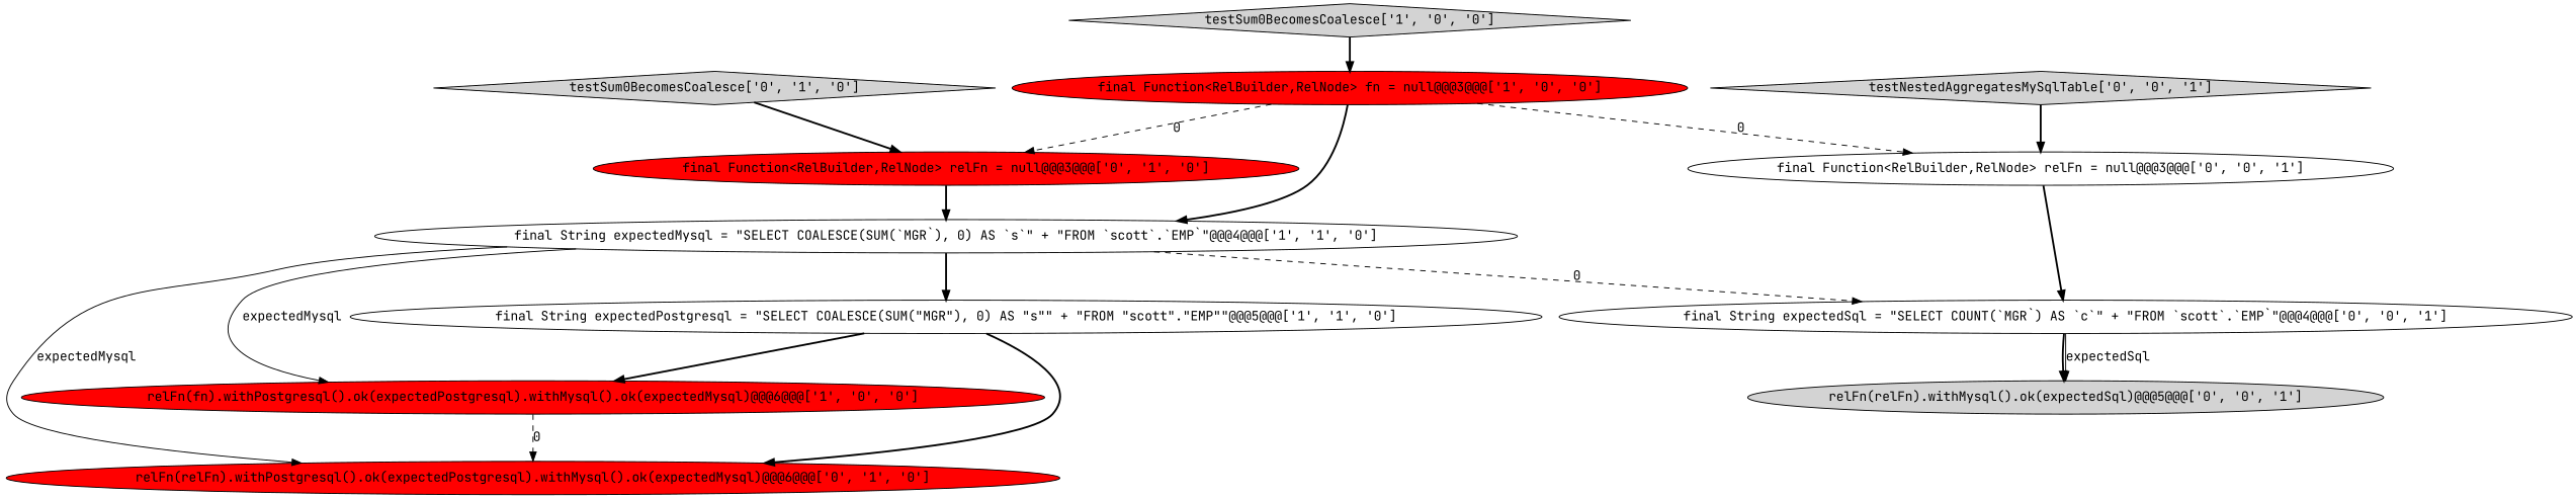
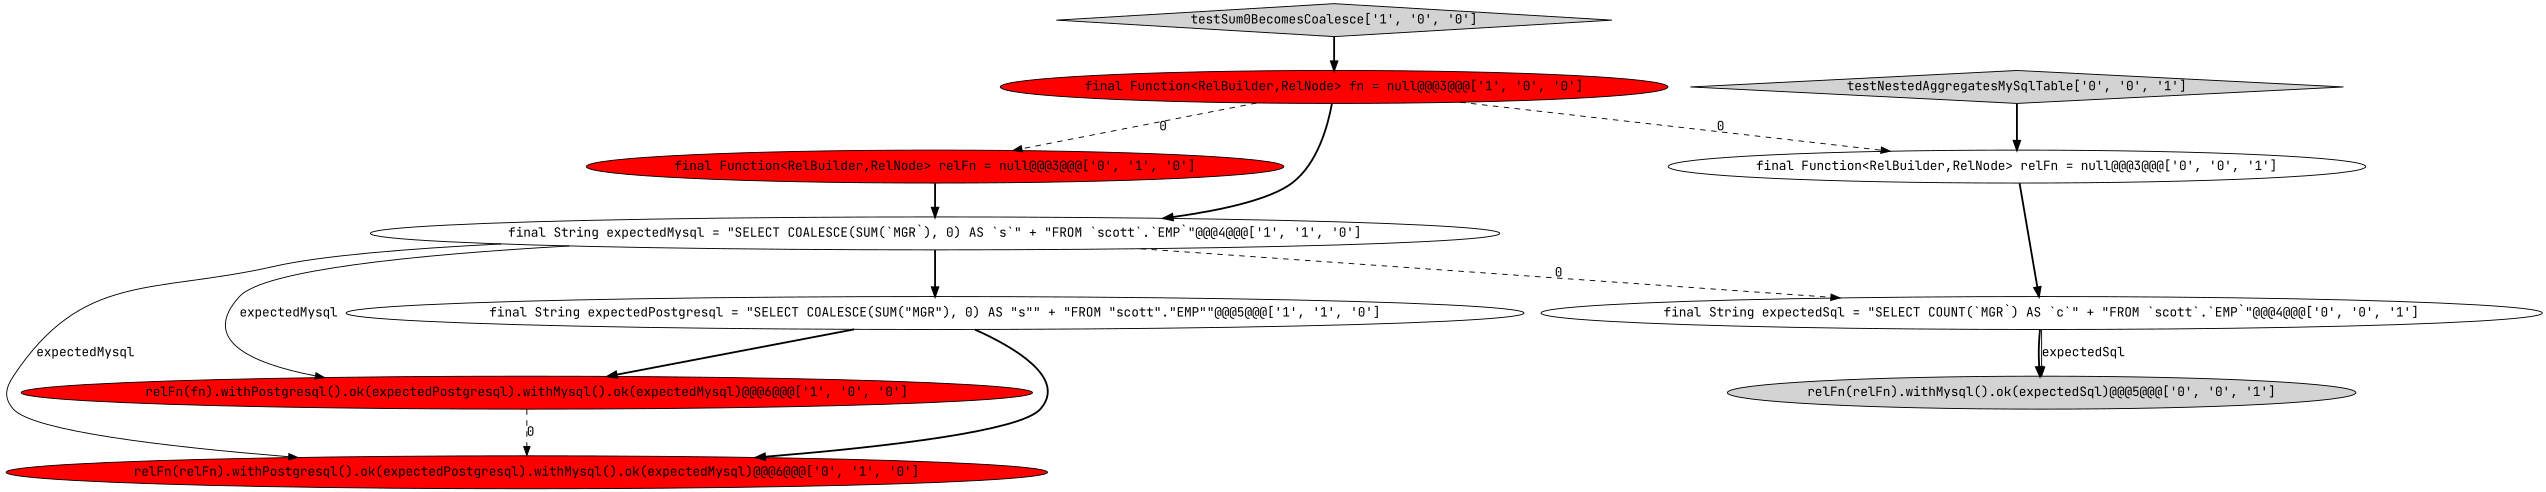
  digraph {
    fontname="JetBrains Mono"
    node [fillcolor=white shape=ellipse style=filled fontname="JetBrains Mono"]
    edge [style=bold fontname="JetBrains Mono"]
    n1 [label="final String expectedPostgresql = \"SELECT COALESCE(SUM(\"MGR\"), 0) AS \"s\"\" + \"FROM \"scott\".\"EMP\"\"@@@5@@@['1', '1', '0']"]
    n2 [fillcolor=red label="relFn(fn).withPostgresql().ok(expectedPostgresql).withMysql().ok(expectedMysql)@@@6@@@['1', '0', '0']"]
    n3 [fillcolor=red label="relFn(relFn).withPostgresql().ok(expectedPostgresql).withMysql().ok(expectedMysql)@@@6@@@['0', '1', '0']"]
    n4 [fillcolor=red label="final Function<RelBuilder,RelNode> relFn = null@@@3@@@['0', '1', '0']"]
    n5 [label="final String expectedMysql = \"SELECT COALESCE(SUM(`MGR`), 0) AS `s`\" + \"FROM `scott`.`EMP`\"@@@4@@@['1', '1', '0']"]
-   n6 [fillcolor=lightgray label="testSum0BecomesCoalesce['0', '1', '0']" shape=diamond]
    n7 [fillcolor=red label="final Function<RelBuilder,RelNode> fn = null@@@3@@@['1', '0', '0']"]
    n8 [label="final Function<RelBuilder,RelNode> relFn = null@@@3@@@['0', '0', '1']"]
    n9 [label="final String expectedSql = \"SELECT COUNT(`MGR`) AS `c`\" + \"FROM `scott`.`EMP`\"@@@4@@@['0', '0', '1']"]
    n10 [fillcolor=lightgray label="relFn(relFn).withMysql().ok(expectedSql)@@@5@@@['0', '0', '1']"]
    n11 [fillcolor=lightgray label="testSum0BecomesCoalesce['1', '0', '0']" shape=diamond]
    n12 [fillcolor=lightgray label="testNestedAggregatesMySqlTable['0', '0', '1']" shape=diamond]
    n1 -> n2
    n1 -> n3
    n2 -> n3 [label=0 style=dashed]
    n4 -> n5
    n5 -> n1
    n5 -> n2 [label=expectedMysql style=solid]
    n5 -> n3 [label=expectedMysql style=solid]
    n5 -> n9 [label=0 style=dashed]
-   n6 -> n4
    n7 -> n4 [label=0 style=dashed]
    n7 -> n5
    n7 -> n8 [label=0 style=dashed]
    n8 -> n9
    n9 -> n10
    n9 -> n10 [label=expectedSql style=solid]
    n11 -> n7
    n12 -> n8
  }
